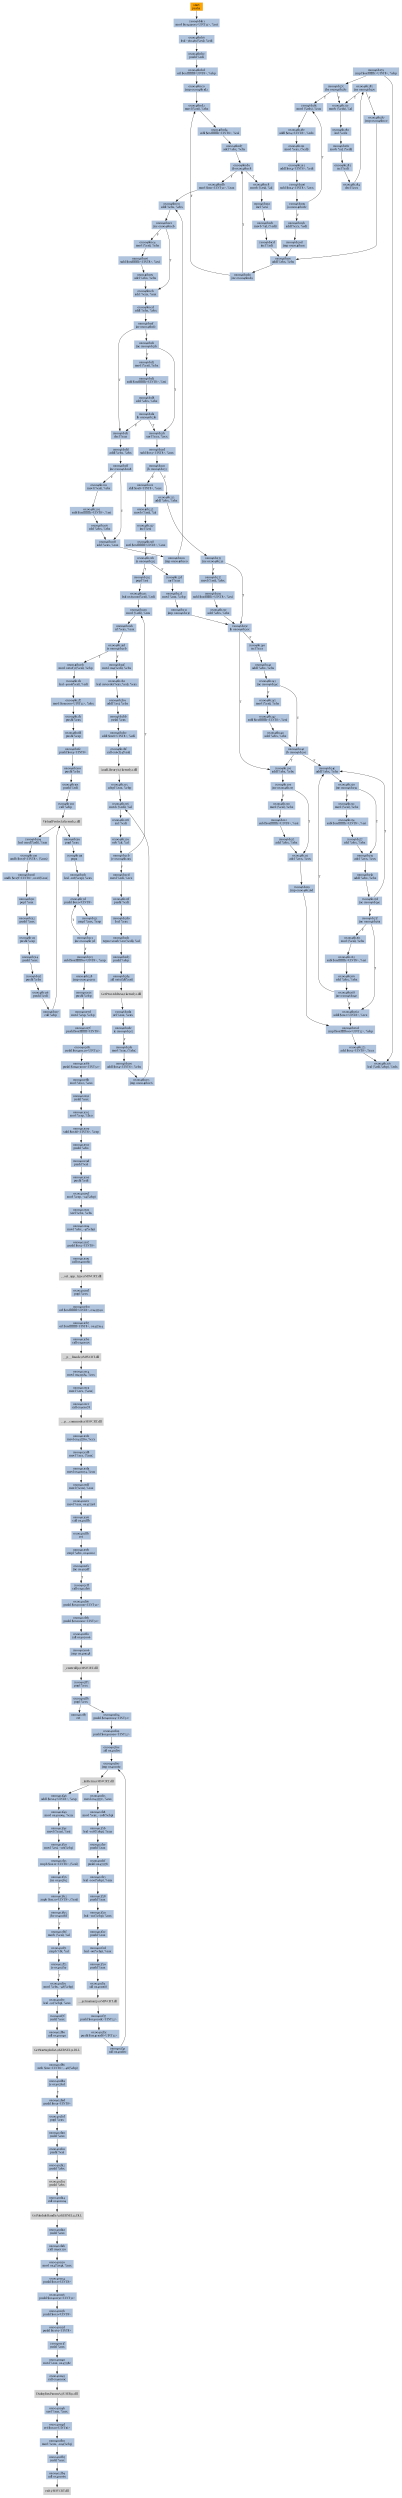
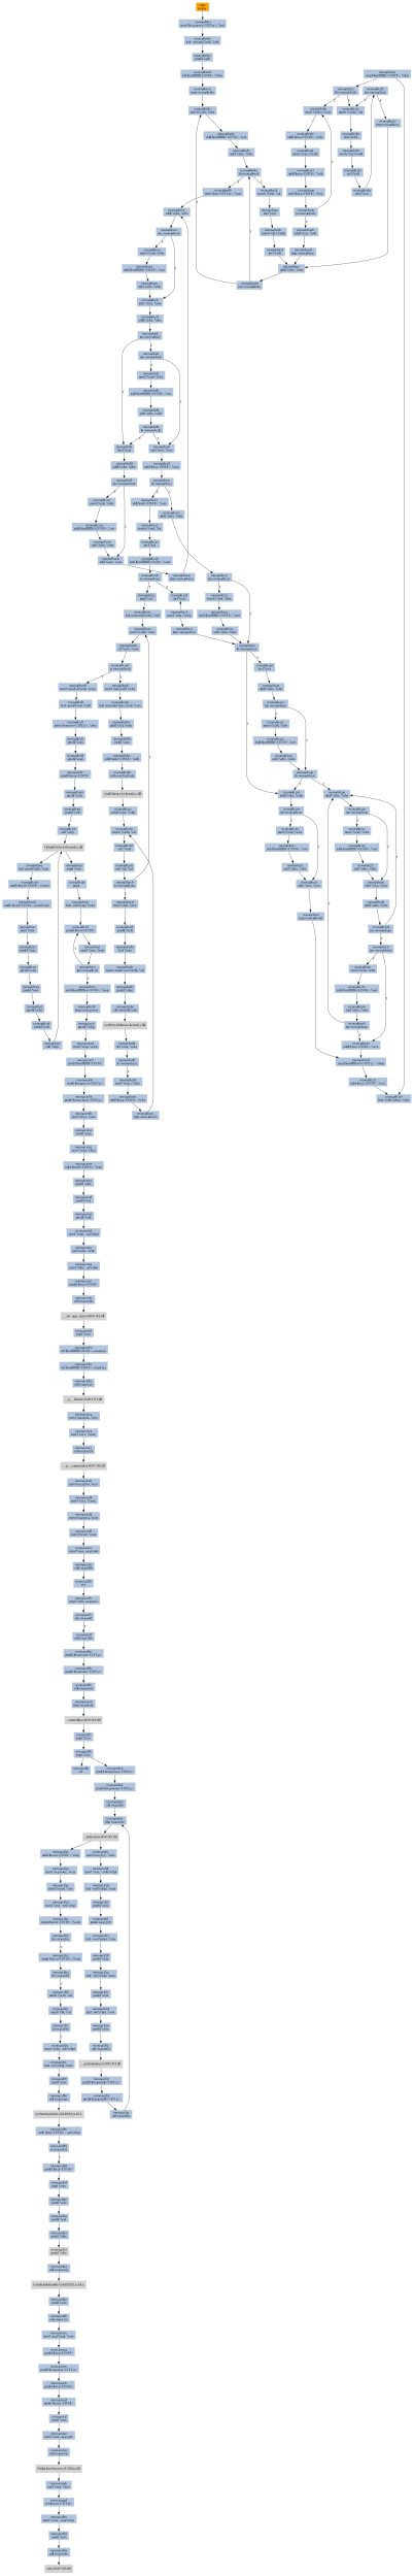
  digraph {
    fontname="Playfair Display"
    node [color=lightsteelblue fillcolor=lightsteelblue fontname="Playfair Display" shape=rectangle style=filled]
    edge [color="#000000" fontname="Playfair Display"]
    n1 [color=lightgrey fillcolor=orange label="start\npusha "]
    n2 [label="0x0046b1b1\nmovl $0x459015<UINT32>, %esi"]
    n3 [label="0x0046b1b6\nleal -360469(%esi), %edi"]
    n4 [label="0x0046b1bc\npushl %edi"]
    n5 [label="0x0046b1bd\norl $0xffffffff<UINT8>, %ebp"]
    n6 [label="0x0046b1c0\njmp 0x0046b1d2"]
    n7 [label="0x0046b1d2\nmovl (%esi), %ebx"]
    n8 [label="0x0046b1d4\nsubl $0xfffffffc<UINT8>, %esi"]
    n9 [label="0x0046b1d7\nadcl %ebx, %ebx"]
    n10 [label="0x0046b1d9\njb 0x0046b1c8"]
    n11 [label="0x0046b1c8\nmovb (%esi), %al"]
    n12 [label="0x0046b1db\nmovl $0x1<UINT32>, %eax"]
    n13 [label="0x0046b1ca\nincl %esi"]
    n14 [label="0x0046b1e0\naddl %ebx, %ebx"]
    n15 [label="0x0046b1cb\nmovb %al, (%edi)"]
    n16 [label="0x0046b1cd\nincl %edi"]
    n17 [label="0x0046b1ce\naddl %ebx, %ebx"]
    n18 [label="0x0046b1d0\njne 0x0046b1d9"]
    n19 [label="0x0046b1e2\njne 0x0046b1eb"]
    n20 [label="0x0046b1eb\nadcl %eax, %eax"]
    n21 [label="0x0046b1e4\nmovl (%esi), %ebx"]
    n22 [label="0x0046b1ed\naddl %ebx, %ebx"]
    n23 [label="0x0046b1e6\nsubl $0xfffffffc<UINT8>, %esi"]
    n24 [label="0x0046b1ef\njae 0x0046b1fc"]
    n25 [label="0x0046b1f1\njne 0x0046b21b"]
    n26 [label="0x0046b1fc\ndecl %eax"]
    n27 [label="0x0046b21b\nxorl %ecx, %ecx"]
    n28 [label="0x0046b1f3\nmovl (%esi), %ebx"]
    n29 [label="0x0046b1fd\naddl %ebx, %ebx"]
    n30 [label="0x0046b21d\nsubl $0x3<UINT8>, %eax"]
    n31 [label="0x0046b1f5\nsubl $0xfffffffc<UINT8>, %esi"]
    n32 [label="0x0046b220\njb 0x0046b233"]
    n33 [label="0x0046b233\naddl %ebx, %ebx"]
    n34 [label="0x0046b222\nshll $0x8<UINT8>, %eax"]
    n35 [label="0x0046b235\njne 0x0046b23e"]
    n36 [label="0x0046b225\nmovb (%esi), %al"]
    n37 [label="0x0046b23e\njb 0x0046b20c"]
    n38 [label="0x0046b237\nmovl (%esi), %ebx"]
    n39 [label="0x0046b240\nincl %ecx"]
    n40 [label="0x0046b20c\naddl %ebx, %ebx"]
    n41 [label="0x0046b239\nsubl $0xfffffffc<UINT8>, %esi"]
    n42 [label="0x0046b241\naddl %ebx, %ebx"]
    n43 [label="0x0046b20e\njne 0x0046b217"]
    n44 [label="0x0046b243\njne 0x0046b24c"]
    n45 [label="0x0046b24c\njb 0x0046b20c"]
    n46 [label="0x0046b245\nmovl (%esi), %ebx"]
    n47 [label="0x0046b24e\naddl %ebx, %ebx"]
    n48 [label="0x0046b247\nsubl $0xfffffffc<UINT8>, %esi"]
    n49 [label="0x0046b250\njne 0x0046b259"]
    n50 [label="0x0046b259\nadcl %ecx, %ecx"]
    n51 [label="0x0046b252\nmovl (%esi), %ebx"]
    n52 [label="0x0046b25b\naddl %ebx, %ebx"]
    n53 [label="0x0046b254\nsubl $0xfffffffc<UINT8>, %esi"]
    n54 [label="0x0046b25d\njae 0x0046b24e"]
    n55 [label="0x0046b25f\njne 0x0046b26a"]
    n56 [label="0x0046b26a\naddl $0x2<UINT8>, %ecx"]
    n57 [label="0x0046b261\nmovl (%esi), %ebx"]
    n58 [label="0x0046b26d\ncmpl $0xfffffb00<UINT32>, %ebp"]
    n59 [label="0x0046b263\nsubl $0xfffffffc<UINT8>, %esi"]
    n60 [label="0x0046b273\nadcl $0x2<UINT8>, %ecx"]
    n61 [label="0x0046b276\nleal (%edi,%ebp), %edx"]
    n62 [label="0x0046b279\ncmpl $0xfffffffc<UINT8>, %ebp"]
    n63 [label="0x0046b27c\njbe 0x0046b28c"]
    n64 [label="0x0046b27e\nmovb (%edx), %al"]
    n65 [label="0x0046b28c\nmovl (%edx), %eax"]
    n66 [label="0x0046b280\nincl %edx"]
    n67 [label="0x0046b28e\naddl $0x4<UINT8>, %edx"]
    n68 [label="0x0046b281\nmovb %al, (%edi)"]
    n69 [label="0x0046b283\nincl %edi"]
    n70 [label="0x0046b284\ndecl %ecx"]
    n71 [color=lightgrey label="0x0046b285\njne 0x0046b27e"]
    n72 [label="0x0046b287\njmp 0x0046b1ce"]
    n73 [label="0x0046b227\nincl %esi"]
    n74 [label="0x0046b228\nxorl $0xffffffff<UINT8>, %eax"]
    n75 [label="0x0046b22b\nje 0x0046b2a2"]
    n76 [label="0x0046b22d\nsarl %eax"]
    n77 [label="0x0046b2a2\npopl %esi"]
    n78 [label="0x0046b22f\nmovl %eax, %ebp"]
    n79 [label="0x0046b2a3\nleal 0x69000(%esi), %edi"]
    n80 [label="0x0046b231\njmp 0x0046b23e"]
    n81 [label="0x0046b210\nmovl (%esi), %ebx"]
    n82 [label="0x0046b217\nadcl %ecx, %ecx"]
    n83 [label="0x0046b212\nsubl $0xfffffffc<UINT8>, %esi"]
    n84 [label="0x0046b219\njmp 0x0046b26d"]
    n85 [label="0x0046b215\nadcl %ebx, %ebx"]
    n86 [label="0x0046b291\nmovl %eax, (%edi)"]
    n87 [label="0x0046b293\naddl $0x4<UINT8>, %edi"]
    n88 [label="0x0046b296\nsubl $0x4<UINT8>, %ecx"]
    n89 [label="0x0046b299\nja 0x0046b28c"]
    n90 [label="0x0046b29b\naddl %ecx, %edi"]
    n91 [label="0x0046b29d\njmp 0x0046b1ce"]
    n92 [label="0x0046b257\nadcl %ebx, %ebx"]
    n93 [label="0x0046b24a\nadcl %ebx, %ebx"]
    n94 [label="0x0046b1f8\nadcl %ebx, %ebx"]
    n95 [label="0x0046b1fa\njb 0x0046b21b"]
    n96 [label="0x0046b1ff\njne 0x0046b208"]
    n97 [label="0x0046b208\nadcl %eax, %eax"]
    n98 [label="0x0046b201\nmovl (%esi), %ebx"]
    n99 [label="0x0046b20a\njmp 0x0046b1e0"]
    n100 [label="0x0046b203\nsubl $0xfffffffc<UINT8>, %esi"]
    n101 [label="0x0046b266\nadcl %ebx, %ebx"]
    n102 [label="0x0046b268\njae 0x0046b24e"]
    n103 [label="0x0046b1e9\nadcl %ebx, %ebx"]
    n104 [label="0x0046b23c\nadcl %ebx, %ebx"]
    n105 [label="0x0046b206\nadcl %ebx, %ebx"]
    n106 [label="0x0046b2a9\nmovl (%edi), %eax"]
    n107 [label="0x0046b2ab\norl %eax, %eax"]
    n108 [label="0x0046b2ad\nje 0x0046b2eb"]
    n109 [label="0x0046b2af\nmovl 0x4(%edi), %ebx"]
    n110 [label="0x0046b2eb\nmovl 0x6cf3c(%esi), %ebp"]
    n111 [label="0x0046b2b2\nleal 0x6ced0(%eax,%esi), %eax"]
    n112 [label="0x0046b2f1\nleal -4096(%esi), %edi"]
    n113 [label="0x0046b2b9\naddl %esi, %ebx"]
    n114 [label="0x0046b2bb\npushl %eax"]
    n115 [label="0x0046b2bc\naddl $0x8<UINT8>, %edi"]
    n116 [label="0x0046b2bf\ncall 0x6cf34(%esi)"]
    n117 [color=lightgrey fillcolor=lightgrey label="LoadLibraryA@kernel32.dll"]
    n118 [label="0x0046b2c5\nxchgl %eax, %ebp"]
    n119 [label="0x0046b2c6\nmovb (%edi), %al"]
    n120 [label="0x0046b2c8\nincl %edi"]
    n121 [label="0x0046b2c9\norb %al, %al"]
    n122 [label="0x0046b2cb\nje 0x0046b2a9"]
    n123 [label="0x0046b2cd\nmovl %edi, %ecx"]
    n124 [label="0x0046b2cf\npushl %edi"]
    n125 [label="0x0046b2d0\ndecl %eax"]
    n126 [label="0x0046b2d1\nrepnz scasb %es:(%edi), %al"]
    n127 [label="0x0046b2d3\npushl %ebp"]
    n128 [label="0x0046b2d4\ncall 0x6cf38(%esi)"]
    n129 [color=lightgrey fillcolor=lightgrey label="GetProcAddress@kernel32.dll"]
    n130 [label="0x0046b2da\norl %eax, %eax"]
    n131 [label="0x0046b2dc\nje 0x0046b2e5"]
    n132 [label="0x0046b2de\nmovl %eax, (%ebx)"]
    n133 [label="0x0046b2e0\naddl $0x4<UINT8>, %ebx"]
    n134 [label="0x0046b2e3\njmp 0x0046b2c6"]
    n135 [label="0x0046b2f7\nmovl $0x1000<UINT32>, %ebx"]
    n136 [label="0x0046b2fc\npushl %eax"]
    n137 [label="0x0046b2fd\npushl %esp"]
    n138 [label="0x0046b2fe\npushl $0x4<UINT8>"]
    n139 [label="0x0046b300\npushl %ebx"]
    n140 [label="0x0046b301\npushl %edi"]
    n141 [label="0x0046b302\ncall %ebp"]
    n142 [color=lightgrey fillcolor=lightgrey label="VirtualProtect@kernel32.dll"]
    n143 [label="0x0046b304\nleal 0x19f(%edi), %eax"]
    n144 [label="0x0046b319\npopl %eax"]
    n145 [label="0x0046b30a\nandb $0x7f<UINT8>, (%eax)"]
    n146 [label="0x0046b31a\npopa "]
    n147 [label="0x0046b30d\nandb $0x7f<UINT8>, 0x28(%eax)"]
    n148 [label="0x0046b311\npopl %eax"]
    n149 [label="0x0046b312\npushl %eax"]
    n150 [label="0x0046b313\npushl %esp"]
    n151 [label="0x0046b314\npushl %eax"]
    n152 [label="0x0046b315\npushl %ebx"]
    n153 [label="0x0046b316\npushl %edi"]
    n154 [label="0x0046b317\ncall %ebp"]
    n155 [label="0x0046b31b\nleal -128(%esp), %eax"]
    n156 [label="0x0046b31f\npushl $0x0<UINT8>"]
    n157 [label="0x0046b321\ncmpl %eax, %esp"]
    n158 [label="0x0046b323\njne 0x0046b31f"]
    n159 [label="0x0046b325\nsubl $0xffffff80<UINT8>, %esp"]
    n160 [label="0x0046b328\njmp 0x00402e7c"]
    n161 [label="0x00402e7c\npushl %ebp"]
    n162 [label="0x00402e7d\nmovl %esp, %ebp"]
    n163 [label="0x00402e7f\npushl $0xffffffff<UINT8>"]
    n164 [label="0x00402e81\npushl $0x401120<UINT32>"]
    n165 [label="0x00402e86\npushl $0x403000<UINT32>"]
    n166 [label="0x00402e8b\nmovl %fs:0, %eax"]
    n167 [label="0x00402e91\npushl %eax"]
    n168 [label="0x00402e92\nmovl %esp, %fs:0"]
    n169 [label="0x00402e99\nsubl $0x68<UINT8>, %esp"]
    n170 [label="0x00402e9c\npushl %ebx"]
    n171 [label="0x00402e9d\npushl %esi"]
    n172 [label="0x00402e9e\npushl %edi"]
    n173 [label="0x00402e9f\nmovl %esp, -24(%ebp)"]
    n174 [label="0x00402ea2\nxorl %ebx, %ebx"]
    n175 [label="0x00402ea4\nmovl %ebx, -4(%ebp)"]
    n176 [label="0x00402ea7\npushl $0x2<UINT8>"]
    n177 [label="0x00402ea9\ncall 0x401080"]
    n178 [color=lightgrey fillcolor=lightgrey label="__set_app_type@MSVCRT.dll"]
    n179 [label="0x00402eaf\npopl %ecx"]
    n180 [label="0x00402eb0\norl $0xffffffff<UINT8>, 0x435590"]
    n181 [label="0x00402eb7\norl $0xffffffff<UINT8>, 0x435594"]
    n182 [label="0x00402ebe\ncall 0x40107c"]
    n183 [color=lightgrey fillcolor=lightgrey label="__p__fmode@MSVCRT.dll"]
    n184 [label="0x00402ec4\nmovl 0x435584, %ecx"]
    n185 [label="0x00402eca\nmovl %ecx, (%eax)"]
    n186 [label="0x00402ecc\ncall 0x401078"]
    n187 [color=lightgrey fillcolor=lightgrey label="__p__commode@MSVCRT.dll"]
    n188 [label="0x00402ed2\nmovl 0x435580, %ecx"]
    n189 [label="0x00402ed8\nmovl %ecx, (%eax)"]
    n190 [label="0x00402eda\nmovl 0x401074, %eax"]
    n191 [label="0x00402edf\nmovl (%eax), %eax"]
    n192 [label="0x00402ee1\nmovl %eax, 0x435598"]
    n193 [label="0x00402ee6\ncall 0x402ffb"]
    n194 [label="0x00402ffb\nret"]
    n195 [label="0x00402eeb\ncmpl %ebx, 0x401110"]
    n196 [label="0x00402ef1\njne 0x402eff"]
    n197 [label="0x00402eff\ncall 0x402fe6"]
    n198 [label="0x00402fe6\npushl $0x30000<UINT32>"]
    n199 [label="0x00402feb\npushl $0x10000<UINT32>"]
    n200 [label="0x00402ff0\ncall 0x403006"]
    n201 [label="0x00403006\njmp 0x401048"]
    n202 [color=lightgrey fillcolor=lightgrey label="_controlfp@MSVCRT.dll"]
    n203 [label="0x00402ff5\npopl %ecx"]
    n204 [label="0x00402ff6\npopl %ecx"]
    n205 [label="0x00402ff7\nret"]
    n206 [label="0x00402f04\npushl $0x4010e4<UINT32>"]
    n207 [label="0x00402f09\npushl $0x4010e0<UINT32>"]
    n208 [label="0x00402f0e\ncall 0x402fe0"]
    n209 [label="0x00402fe0\njmp 0x40106c"]
    n210 [color=lightgrey fillcolor=lightgrey label="_initterm@MSVCRT.dll"]
    n211 [label="0x00402f13\nmovl 0x43557c, %eax"]
    n212 [label="0x00402f46\naddl $0x24<UINT8>, %esp"]
    n213 [label="0x00402f18\nmovl %eax, -108(%ebp)"]
    n214 [label="0x00402f49\nmovl 0x401064, %eax"]
    n215 [label="0x00402f1b\nleal -108(%ebp), %eax"]
    n216 [label="0x00402f1e\npushl %eax"]
    n217 [label="0x00402f1f\npushl 0x435578"]
    n218 [label="0x00402f25\nleal -100(%ebp), %eax"]
    n219 [label="0x00402f28\npushl %eax"]
    n220 [label="0x00402f29\nleal -112(%ebp), %eax"]
    n221 [label="0x00402f2c\npushl %eax"]
    n222 [label="0x00402f2d\nleal -96(%ebp), %eax"]
    n223 [label="0x00402f30\npushl %eax"]
    n224 [label="0x00402f31\ncall 0x401068"]
    n225 [color=lightgrey fillcolor=lightgrey label="__getmainargs@MSVCRT.dll"]
    n226 [label="0x00402f37\npushl $0x4010dc<UINT32>"]
    n227 [label="0x00402f3c\npushl $0x4010d8<UINT32>"]
    n228 [label="0x00402f41\ncall 0x402fe0"]
    n229 [label="0x00402f4e\nmovl (%eax), %esi"]
    n230 [label="0x00402f50\nmovl %esi, -116(%ebp)"]
    n231 [label="0x00402f53\ncmpb $0x22<UINT8>, (%esi)"]
    n232 [label="0x00402f56\njne 0x402f92"]
    n233 [label="0x00402f92\ncmpb $0x20<UINT8>, (%esi)"]
    n234 [label="0x00402f95\njbe 0x402f6f"]
    n235 [label="0x00402f6f\nmovb (%esi), %al"]
    n236 [label="0x00402f71\ncmpb %bl, %al"]
    n237 [label="0x00402f73\nje 0x402f79"]
    n238 [label="0x00402f79\nmovl %ebx, -48(%ebp)"]
    n239 [label="0x00402f7c\nleal -92(%ebp), %eax"]
    n240 [label="0x00402f7f\npushl %eax"]
    n241 [label="0x00402f80\ncall 0x401040"]
    n242 [color=lightgrey fillcolor=lightgrey label="GetStartupInfoA@KERNEL32.DLL"]
    n243 [label="0x00402f86\ntestb $0x1<UINT8>, -48(%ebp)"]
    n244 [label="0x00402f8a\nje 0x402f9d"]
    n245 [label="0x00402f9d\npushl $0xa<UINT8>"]
    n246 [label="0x00402f9f\npopl %eax"]
    n247 [label="0x00402fa0\npushl %eax"]
    n248 [label="0x00402fa1\npushl %esi"]
    n249 [label="0x00402fa2\npushl %ebx"]
    n250 [fillcolor=lightgrey label="0x00402fa3\npushl %ebx"]
    n251 [label="0x00402fa4\ncall 0x401004"]
    n252 [color=lightgrey fillcolor=lightgrey label="GetModuleHandleA@KERNEL32.DLL"]
    n253 [label="0x00402faa\npushl %eax"]
    n254 [label="0x00402fab\ncall 0x401130"]
    n255 [label="0x00401130\nmovl 0x4(%esp), %eax"]
    n256 [label="0x00401134\npushl $0x0<UINT8>"]
    n257 [label="0x00401136\npushl $0x401150<UINT32>"]
    n258 [label="0x0040113b\npushl $0x0<UINT8>"]
    n259 [label="0x0040113d\npushl $0x65<UINT8>"]
    n260 [label="0x0040113f\npushl %eax"]
    n261 [label="0x00401140\nmovl %eax, 0x43558c"]
    n262 [label="0x00401145\ncall 0x4010ac"]
    n263 [color=lightgrey fillcolor=lightgrey label="DialogBoxParamA@USER32.dll"]
    n264 [label="0x0040114b\nxorl %eax, %eax"]
    n265 [label="0x0040114d\nret $0x10<UINT16>"]
    n266 [label="0x00402fb0\nmovl %eax, -104(%ebp)"]
    n267 [label="0x00402fb3\npushl %eax"]
    n268 [label="0x00402fb4\ncall 0x401060"]
    n269 [color=lightgrey fillcolor=lightgrey label="exit@MSVCRT.dll"]
    n1 -> n2
    n2 -> n3
    n3 -> n4
    n4 -> n5
    n5 -> n6
    n6 -> n7
    n7 -> n8
    n8 -> n9
    n9 -> n10
    n10 -> n11 [label=T]
    n10 -> n12 [label=F]
    n11 -> n13
    n12 -> n14
    n13 -> n15
    n14 -> n19
    n15 -> n16
    n16 -> n17
    n17 -> n18
    n18 -> n7 [label=F]
    n18 -> n10 [label=T]
    n19 -> n20 [label=T]
    n19 -> n21 [label=F]
    n20 -> n22
    n21 -> n23
    n22 -> n24
    n23 -> n103
    n24 -> n25 [label=F]
    n24 -> n26 [label=T]
    n25 -> n27 [label=T]
    n25 -> n28 [label=F]
    n26 -> n29
    n27 -> n30
    n28 -> n31
    n29 -> n96
    n30 -> n32
    n31 -> n94
    n32 -> n33 [label=T]
    n32 -> n34 [label=F]
    n33 -> n35
    n34 -> n36
    n35 -> n37 [label=T]
    n35 -> n38 [label=F]
    n36 -> n73
    n37 -> n39 [label=F]
    n37 -> n40 [label=T]
    n38 -> n41
    n39 -> n42
    n40 -> n43
    n41 -> n104
    n42 -> n44
    n43 -> n81 [label=F]
    n43 -> n82 [label=T]
    n44 -> n45 [label=T]
    n44 -> n46 [label=F]
    n45 -> n40 [label=T]
    n45 -> n47 [label=F]
    n46 -> n48
    n47 -> n49
    n48 -> n93
    n49 -> n50 [label=T]
    n49 -> n51 [label=F]
    n50 -> n52
    n51 -> n53
    n52 -> n54
    n53 -> n92
    n54 -> n47 [label=T]
    n54 -> n55 [label=F]
    n55 -> n56 [label=T]
    n55 -> n57 [label=F]
    n56 -> n58
    n57 -> n59
    n58 -> n60
    n59 -> n101
    n60 -> n61
    n62 -> n61
    n62 -> n63
    n63 -> n64 [label=F]
    n63 -> n65 [label=T]
    n64 -> n66
    n65 -> n67
    n66 -> n68
    n67 -> n86
    n68 -> n69
    n69 -> n70
    n70 -> n71
    n71 -> n64 [label=T]
    n71 -> n72 [label=F]
    n72 -> n17
    n73 -> n74
    n74 -> n75
    n75 -> n76 [label=F]
    n75 -> n77 [label=T]
-   n76 -> n78
+   n78 -> n76
    n77 -> n79
    n78 -> n80
    n79 -> n106
    n80 -> n37
    n81 -> n83
    n82 -> n84
    n83 -> n85
    n84 -> n58
    n85 -> n82
    n86 -> n87
    n87 -> n88
    n88 -> n89
    n89 -> n65 [label=T]
    n89 -> n90 [label=F]
    n90 -> n91
    n91 -> n17
    n92 -> n50
    n93 -> n45
    n94 -> n95
    n95 -> n26 [label=F]
    n95 -> n27 [label=T]
    n96 -> n97 [label=T]
    n96 -> n98 [label=F]
    n97 -> n99
    n98 -> n100
    n99 -> n14
    n100 -> n105
    n101 -> n102
    n102 -> n47 [label=T]
    n102 -> n56 [label=F]
    n103 -> n20
    n104 -> n37
    n105 -> n97
    n106 -> n107
    n107 -> n108
    n108 -> n109 [label=F]
    n108 -> n110 [label=T]
    n109 -> n111
    n110 -> n112
    n111 -> n113
    n112 -> n135
    n113 -> n114
    n114 -> n115
    n115 -> n116
    n116 -> n117
    n117 -> n118
    n118 -> n119
    n119 -> n120
    n120 -> n121
    n121 -> n122
    n122 -> n106 [label=T]
    n122 -> n123 [label=F]
    n123 -> n124
    n124 -> n125
    n125 -> n126
    n126 -> n127
    n127 -> n128
    n128 -> n129
    n129 -> n130
    n130 -> n131
    n131 -> n132 [label=F]
    n132 -> n133
    n133 -> n134
    n134 -> n119
    n135 -> n136
    n136 -> n137
    n137 -> n138
    n138 -> n139
    n139 -> n140
    n140 -> n141
    n141 -> n142
    n142 -> n143
    n142 -> n144
    n143 -> n145
    n144 -> n146
    n145 -> n147
    n146 -> n155
    n147 -> n148
    n148 -> n149
    n149 -> n150
    n150 -> n151
    n151 -> n152
    n152 -> n153
    n153 -> n154
    n154 -> n142
    n155 -> n156
    n156 -> n157
    n157 -> n158
    n158 -> n156 [label=T]
    n158 -> n159 [label=F]
    n159 -> n160
    n160 -> n161
    n161 -> n162
    n162 -> n163
    n163 -> n164
    n164 -> n165
    n165 -> n166
    n166 -> n167
    n167 -> n168
    n168 -> n169
    n169 -> n170
    n170 -> n171
    n171 -> n172
    n172 -> n173
    n173 -> n174
    n174 -> n175
    n175 -> n176
    n176 -> n177
    n177 -> n178
    n178 -> n179
    n179 -> n180
    n180 -> n181
    n181 -> n182
    n182 -> n183
    n183 -> n184
    n184 -> n185
    n185 -> n186
    n186 -> n187
    n187 -> n188
    n188 -> n189
    n189 -> n190
    n190 -> n191
    n191 -> n192
    n192 -> n193
    n193 -> n194
    n194 -> n195
    n195 -> n196
    n196 -> n197 [label=T]
    n197 -> n198
    n198 -> n199
    n199 -> n200
    n200 -> n201
    n201 -> n202
    n202 -> n203
    n203 -> n204
    n204 -> n205
    n204 -> n206
    n206 -> n207
    n207 -> n208
    n208 -> n209
    n209 -> n210
    n210 -> n211
    n210 -> n212
    n211 -> n213
    n212 -> n214
    n213 -> n215
    n214 -> n229
    n215 -> n216
    n216 -> n217
    n217 -> n218
    n218 -> n219
    n219 -> n220
    n220 -> n221
    n221 -> n222
    n222 -> n223
    n223 -> n224
    n224 -> n225
    n225 -> n226
    n226 -> n227
    n227 -> n228
    n228 -> n209
    n229 -> n230
    n230 -> n231
    n231 -> n232
    n232 -> n233 [label=T]
    n233 -> n234
    n234 -> n235 [label=T]
    n235 -> n236
    n236 -> n237
    n237 -> n238 [label=T]
    n238 -> n239
    n239 -> n240
    n240 -> n241
    n241 -> n242
    n242 -> n243
    n243 -> n244
    n244 -> n245 [label=T]
    n245 -> n246
    n246 -> n247
    n247 -> n248
    n248 -> n249
    n249 -> n250
    n250 -> n251
    n251 -> n252
    n252 -> n253
    n253 -> n254
    n254 -> n255
    n255 -> n256
    n256 -> n257
    n257 -> n258
    n258 -> n259
    n259 -> n260
    n260 -> n261
    n261 -> n262
    n262 -> n263
    n263 -> n264
    n264 -> n265
    n265 -> n266
    n266 -> n267
    n267 -> n268
    n268 -> n269
  }
